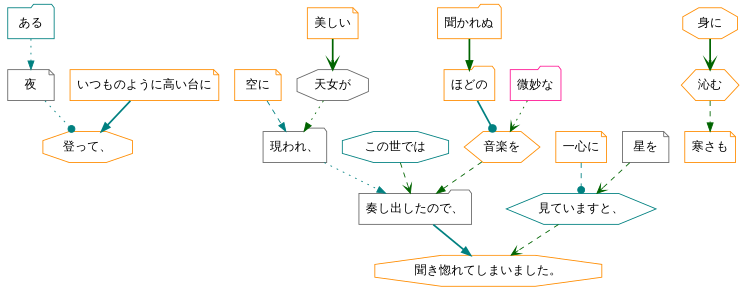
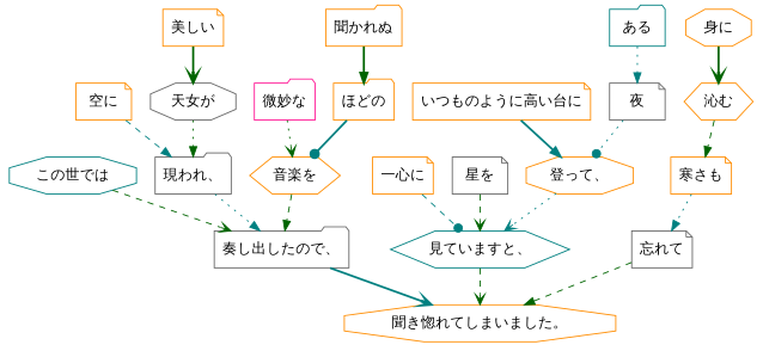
  digraph {
    node [color=darkorange shape=note]
    edge [arrowhead=normal color=darkgreen style=dashed]
    n1 [color=teal label="ある" shape=folder]
    n2 [color=gray40 label="夜"]
    n3 [label="登って、" shape=octagon]
    n4 [color=teal label="見ていますと、" shape=hexagon]
    n5 [label="いつものように高い台に"]
    n6 [label="聞き惚れてしまいました。" shape=octagon]
    n7 [label="一心に"]
    n8 [color=gray40 label="星を"]
    n9 [label="空に"]
    n10 [color=gray40 label="現われ、" shape=folder]
    n11 [color=gray40 label="奏し出したので、" shape=folder]
    n12 [label="美しい"]
    n13 [color=gray40 label="天女が" shape=octagon]
    n14 [color=teal label="この世では" shape=octagon]
    n15 [label="聞かれぬ" shape=folder]
    n16 [label="ほどの" shape=folder]
    n17 [label="音楽を" shape=hexagon]
    n18 [color=deeppink label="微妙な" shape=folder]
    n19 [label="身に" shape=octagon]
    n20 [label="沁む" shape=hexagon]
    n21 [label="寒さも"]
+   n22 [color=gray40 label="忘れて"]
    n1 -> n2 [color=teal style=dotted]
    n2 -> n3 [arrowhead=dot color=teal style=dotted]
+   n3 -> n4 [arrowhead=vee color=teal style=dotted]
    n4 -> n6 [arrowhead=vee]
    n5 -> n3 [color=teal style=bold]
    n7 -> n4 [arrowhead=dot color=teal]
    n8 -> n4 [arrowhead=vee]
    n9 -> n10 [color=teal]
    n10 -> n11 [color=teal style=dotted]
-   n11 -> n6 [color=teal style=bold]
+   n11 -> n6 [arrowhead=vee color=teal style=bold]
    n12 -> n13 [arrowhead=vee style=bold]
    n13 -> n10 [style=dotted]
    n14 -> n11 [arrowhead=vee]
    n15 -> n16 [style=bold]
    n16 -> n17 [arrowhead=dot color=teal style=bold]
    n17 -> n11
    n18 -> n17 [arrowhead=vee style=dotted]
    n19 -> n20 [arrowhead=vee style=bold]
    n20 -> n21
+   n21 -> n22 [color=teal style=dotted]
+   n22 -> n6
  }
